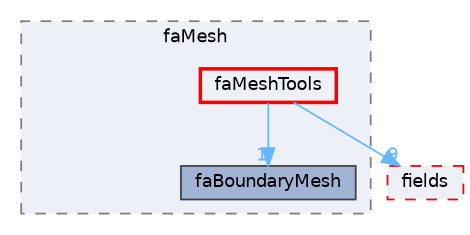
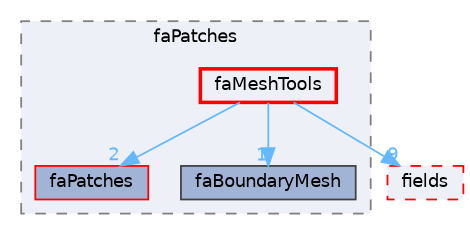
  digraph {
    compound=true
    node [color=red fillcolor="#a2b4d6" fontname=Helvetica fontsize=10 shape=box style=filled]
    edge [color=steelblue1 fontcolor=steelblue1 fontname=Helvetica fontsize=10 labeldistance=1.5 labelfontname=Helvetica labelfontsize=10]
+   n1 [height=0.2 label=faPatches width=0.4]
    n2 [color=grey25 height=0.2 label=faBoundaryMesh width=0.4]
    n3 [fillcolor="#edf0f7" height=0.2 label=faMeshTools style="filled,bold" width=0.4]
    n4 [fillcolor="#edf0f7" height=0.2 label=fields style="filled,dashed" width=0.4]
    subgraph cluster_1 {
      bgcolor="#edf0f7"
      fontname=Helvetica
      fontsize=10
-     label=faMesh
+     label=faPatches
      pencolor=grey50
      style="filled,dashed"
+     n1
      n2
      n3
    }
+   n3 -> n1 [headlabel=2]
    n3 -> n2 [headlabel=1]
    n3 -> n4 [headlabel=9]
  }
